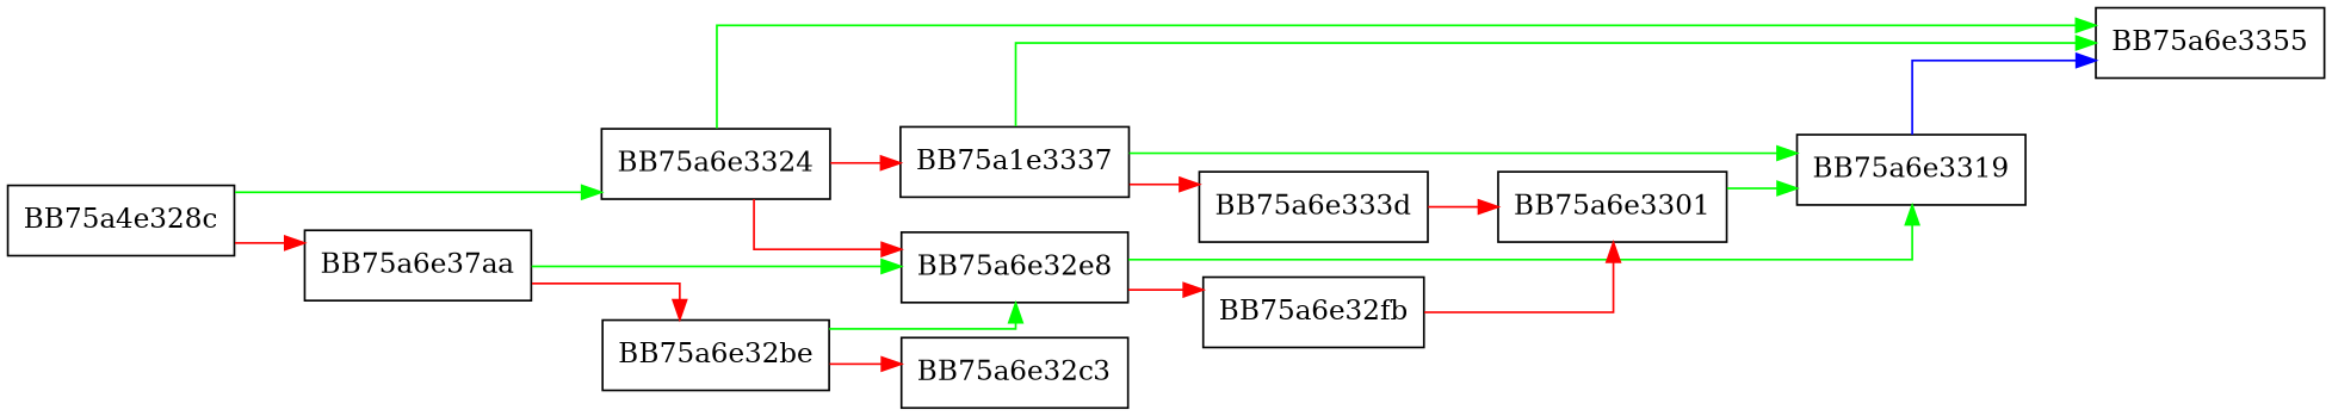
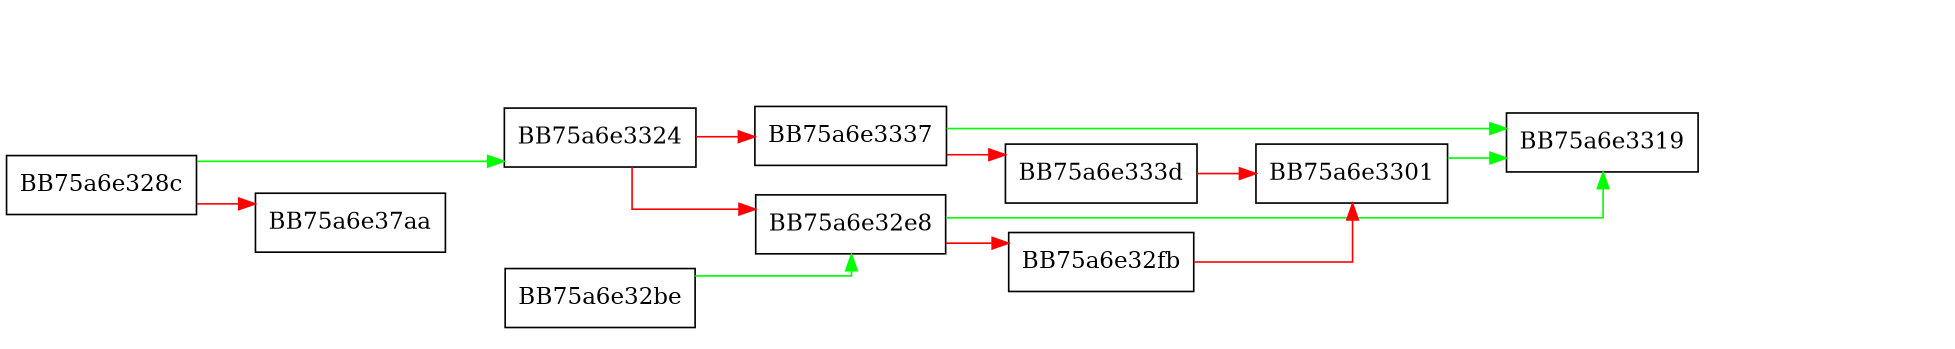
  digraph {
    rankdir=LR
    splines=ortho
    node [shape=box]
    edge [color=red]
-   BB75a6e328c [label=BB75a4e328c]
+   BB75a6e328c
    BB75a6e3324
    n3 [label=BB75a6e37aa]
-   BB75a6e3355
-   BB75a6e3337 [label=BB75a1e3337]
+   BB75a6e3337
    BB75a6e32e8
    BB75a6e32be
    BB75a6e3319
    BB75a6e333d
    BB75a6e32fb
-   BB75a6e32c3
    BB75a6e3301
    BB75a6e328c -> BB75a6e3324 [color=green]
    BB75a6e328c -> n3
-   BB75a6e3324 -> BB75a6e3355 [color=green]
    BB75a6e3324 -> BB75a6e3337
    BB75a6e3324 -> BB75a6e32e8
-   n3 -> BB75a6e32e8 [color=green]
-   n3 -> BB75a6e32be
-   BB75a6e3337 -> BB75a6e3355 [color=green]
    BB75a6e3337 -> BB75a6e3319 [color=green]
    BB75a6e3337 -> BB75a6e333d
    BB75a6e32e8 -> BB75a6e3319 [color=green]
    BB75a6e32e8 -> BB75a6e32fb
    BB75a6e32be -> BB75a6e32e8 [color=green]
-   BB75a6e32be -> BB75a6e32c3
-   BB75a6e3319 -> BB75a6e3355 [color=blue]
    BB75a6e333d -> BB75a6e3301
    BB75a6e32fb -> BB75a6e3301
    BB75a6e3301 -> BB75a6e3319 [color=green]
  }
